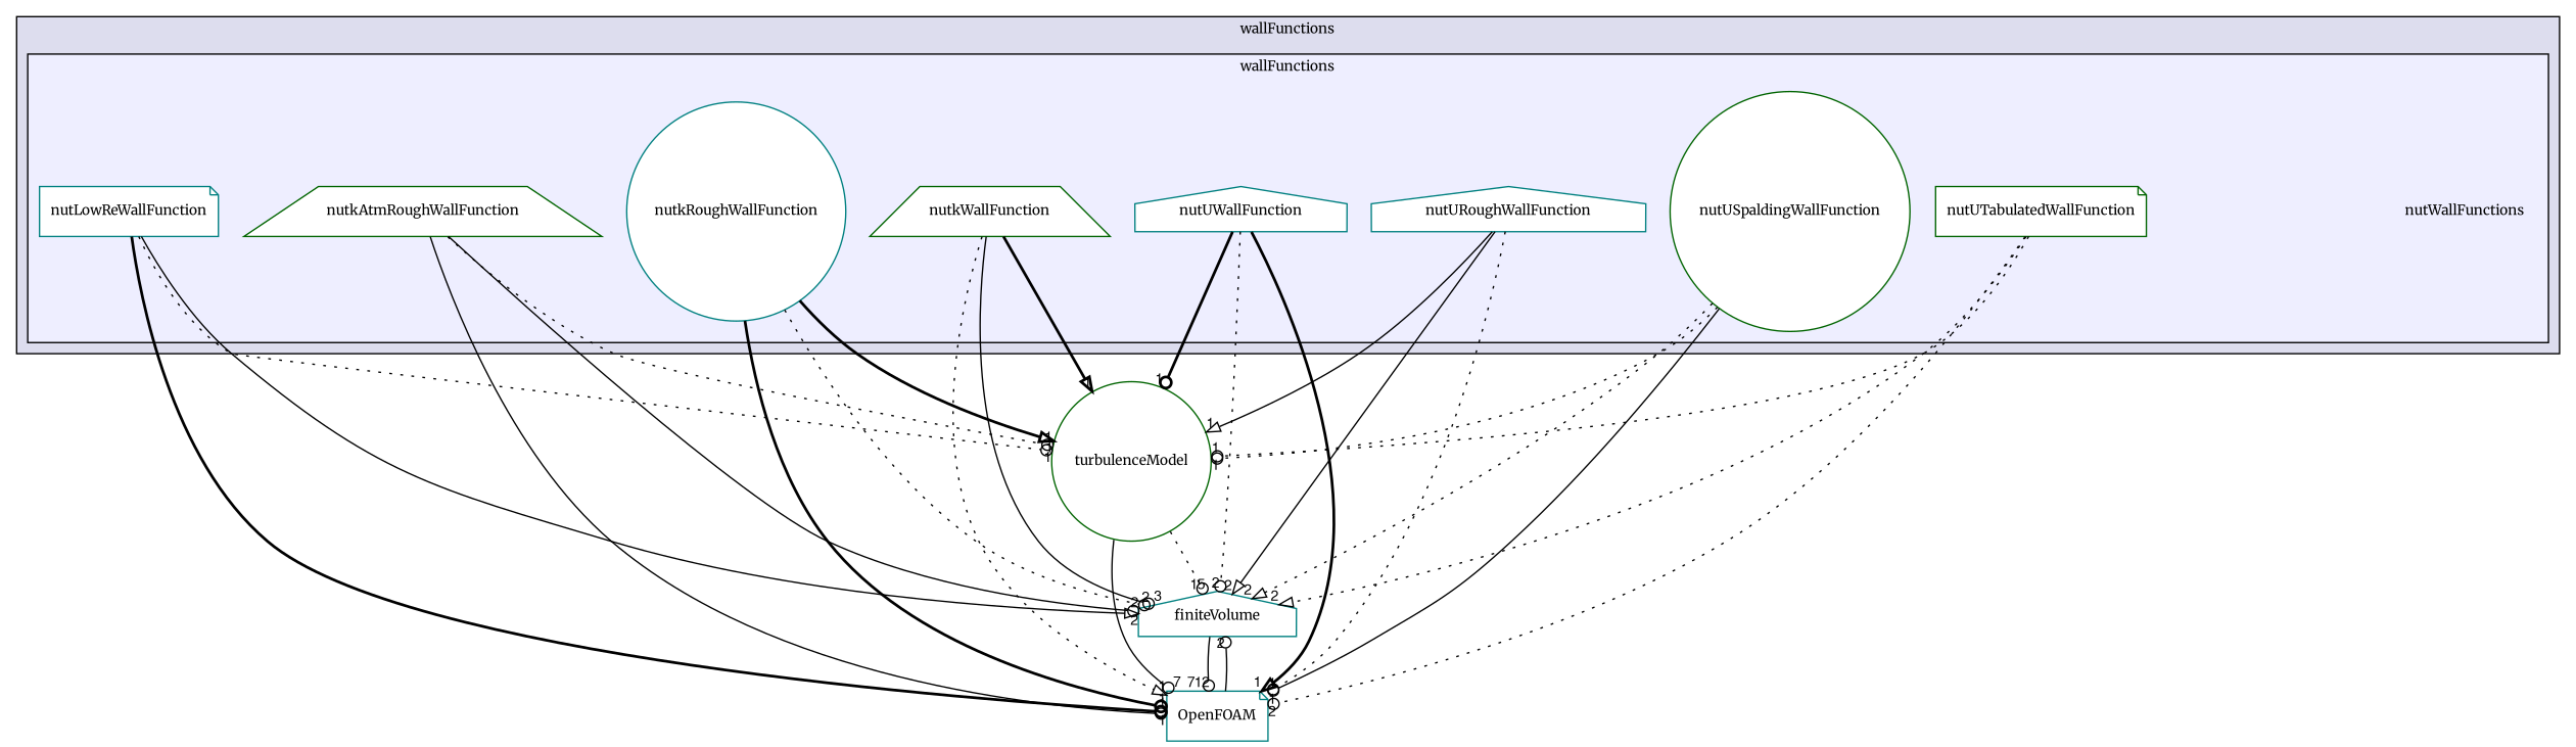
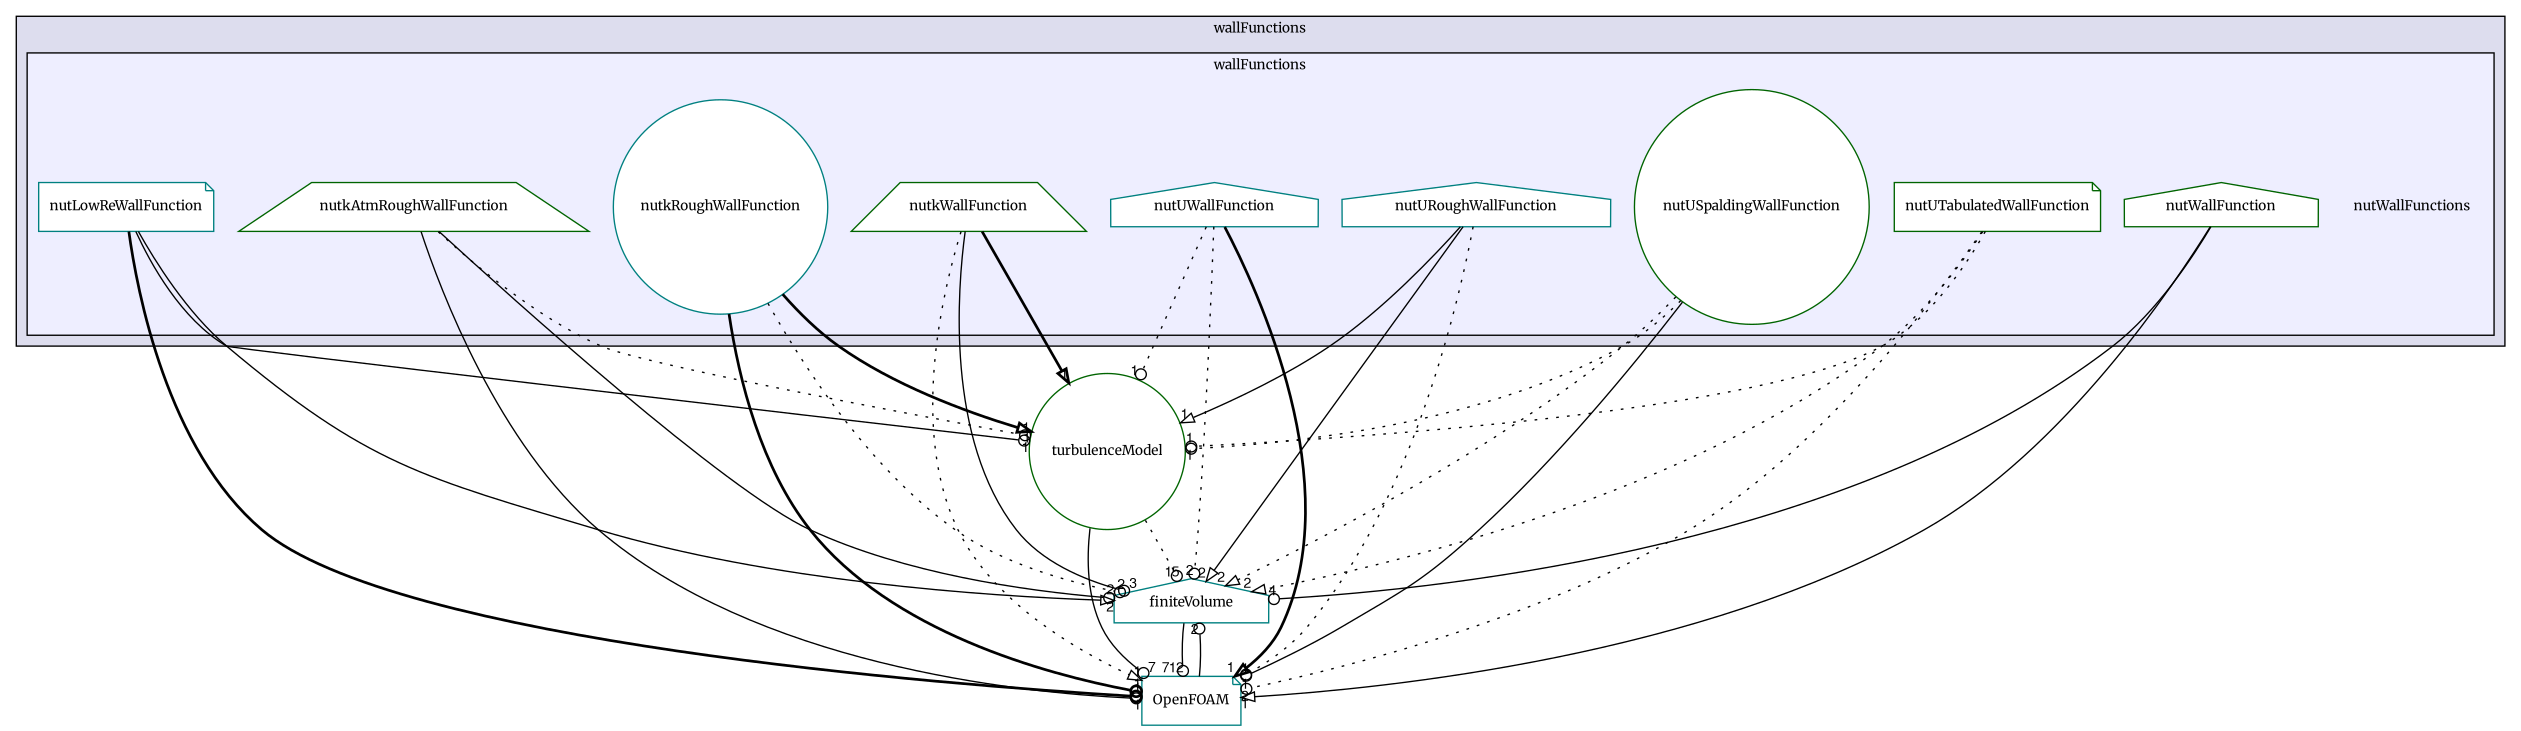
  digraph {
    compound=true
    fontname=Merriweather
    node [fontname=Merriweather fontsize=10 shape=house color=darkgreen fillcolor=white style=filled]
    edge [headlabel=1 labeldistance=1.5 labelfontname=FreeSans labelfontsize=10 style=solid arrowhead=odot fontname=Merriweather]
    n1 [label=nutWallFunctions shape=plaintext fillcolor="" style=""]
    n2 [label=nutkAtmRoughWallFunction shape=trapezium]
    n3 [color=teal label=nutkRoughWallFunction shape=circle]
    n4 [label=nutkWallFunction shape=trapezium]
    n5 [color=teal label=nutLowReWallFunction shape=note]
    n6 [color=teal label=nutURoughWallFunction]
    n7 [label=nutUSpaldingWallFunction shape=circle]
    n8 [label=nutUTabulatedWallFunction shape=note]
    n9 [color=teal label=nutUWallFunction]
+   n10 [label=nutWallFunction]
    n11 [color=teal label=finiteVolume fillcolor="" style=""]
    n12 [label=turbulenceModel shape=circle fillcolor="" style=""]
    n13 [color=teal label=OpenFOAM shape=note fillcolor="" style=""]
    subgraph cluster_1 {
      bgcolor="#ddddee"
      fontsize=10
      label=wallFunctions
      pencolor=black
      subgraph cluster_2 {
        bgcolor="#eeeeff"
        fontsize=10
        pencolor=black
        n1
        n2
        n3
        n4
        n5
        n6
        n7
        n8
        n9
+       n10
      }
    }
    n2 -> n11 [headlabel=2]
    n2 -> n12 [style=dotted]
    n2 -> n13
    n3 -> n11 [headlabel=2 style=dotted]
    n3 -> n12 [style=bold arrowhead=onormal]
    n3 -> n13 [style=bold]
    n4 -> n11 [headlabel=3]
    n4 -> n12 [style=bold arrowhead=onormal]
    n4 -> n13 [style=dotted arrowhead=onormal]
    n5 -> n11 [headlabel=2 arrowhead=onormal]
-   n5 -> n12 [style=dotted]
+   n5 -> n12
    n5 -> n13 [style=bold]
    n6 -> n11 [headlabel=2 arrowhead=onormal]
    n6 -> n12 [arrowhead=onormal]
    n6 -> n13 [style=dotted]
    n7 -> n11 [headlabel=2 style=dotted arrowhead=onormal]
    n7 -> n12 [style=dotted]
    n7 -> n13
    n8 -> n11 [headlabel=2 style=dotted arrowhead=onormal]
    n8 -> n12 [style=dotted]
    n8 -> n13 [headlabel=2 style=dotted]
    n9 -> n11 [headlabel=2 style=dotted]
-   n9 -> n12 [style=bold]
+   n9 -> n12 [style=dotted]
    n9 -> n13 [style=bold arrowhead=onormal]
+   n10 -> n11 [headlabel=4]
+   n10 -> n13 [arrowhead=onormal]
    n11 -> n13 [headlabel=712]
    n12 -> n11 [headlabel=15 style=dotted]
    n12 -> n13 [headlabel=7]
    n13 -> n11 [headlabel=2]
  }
